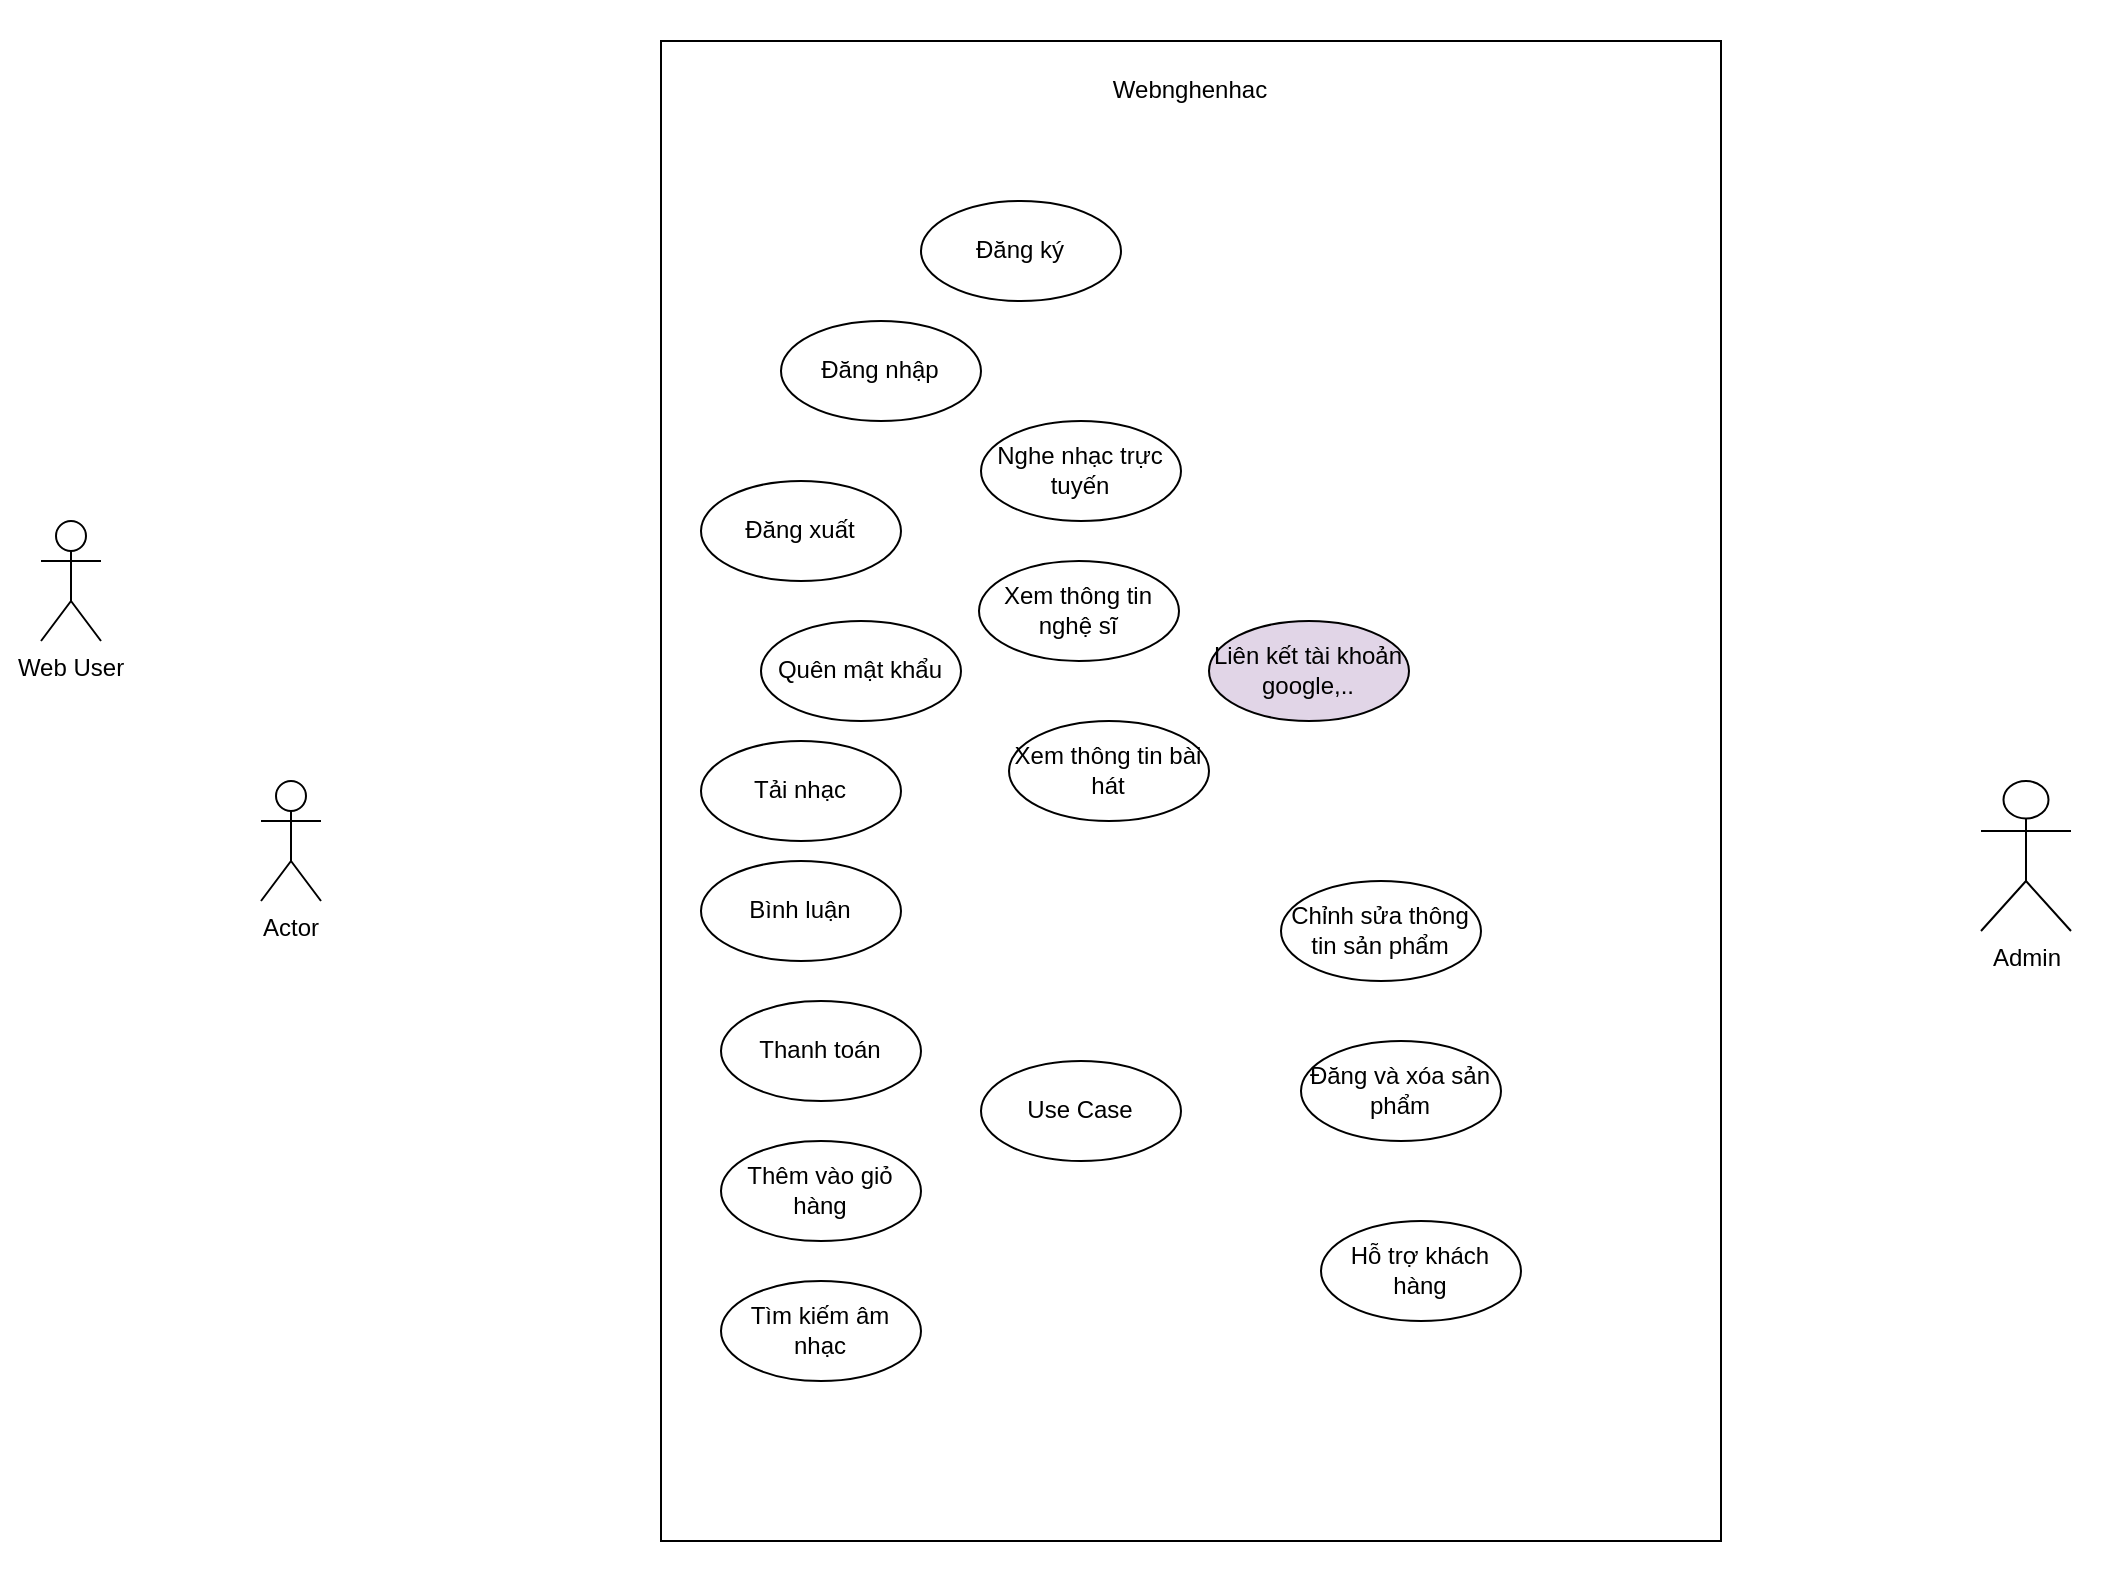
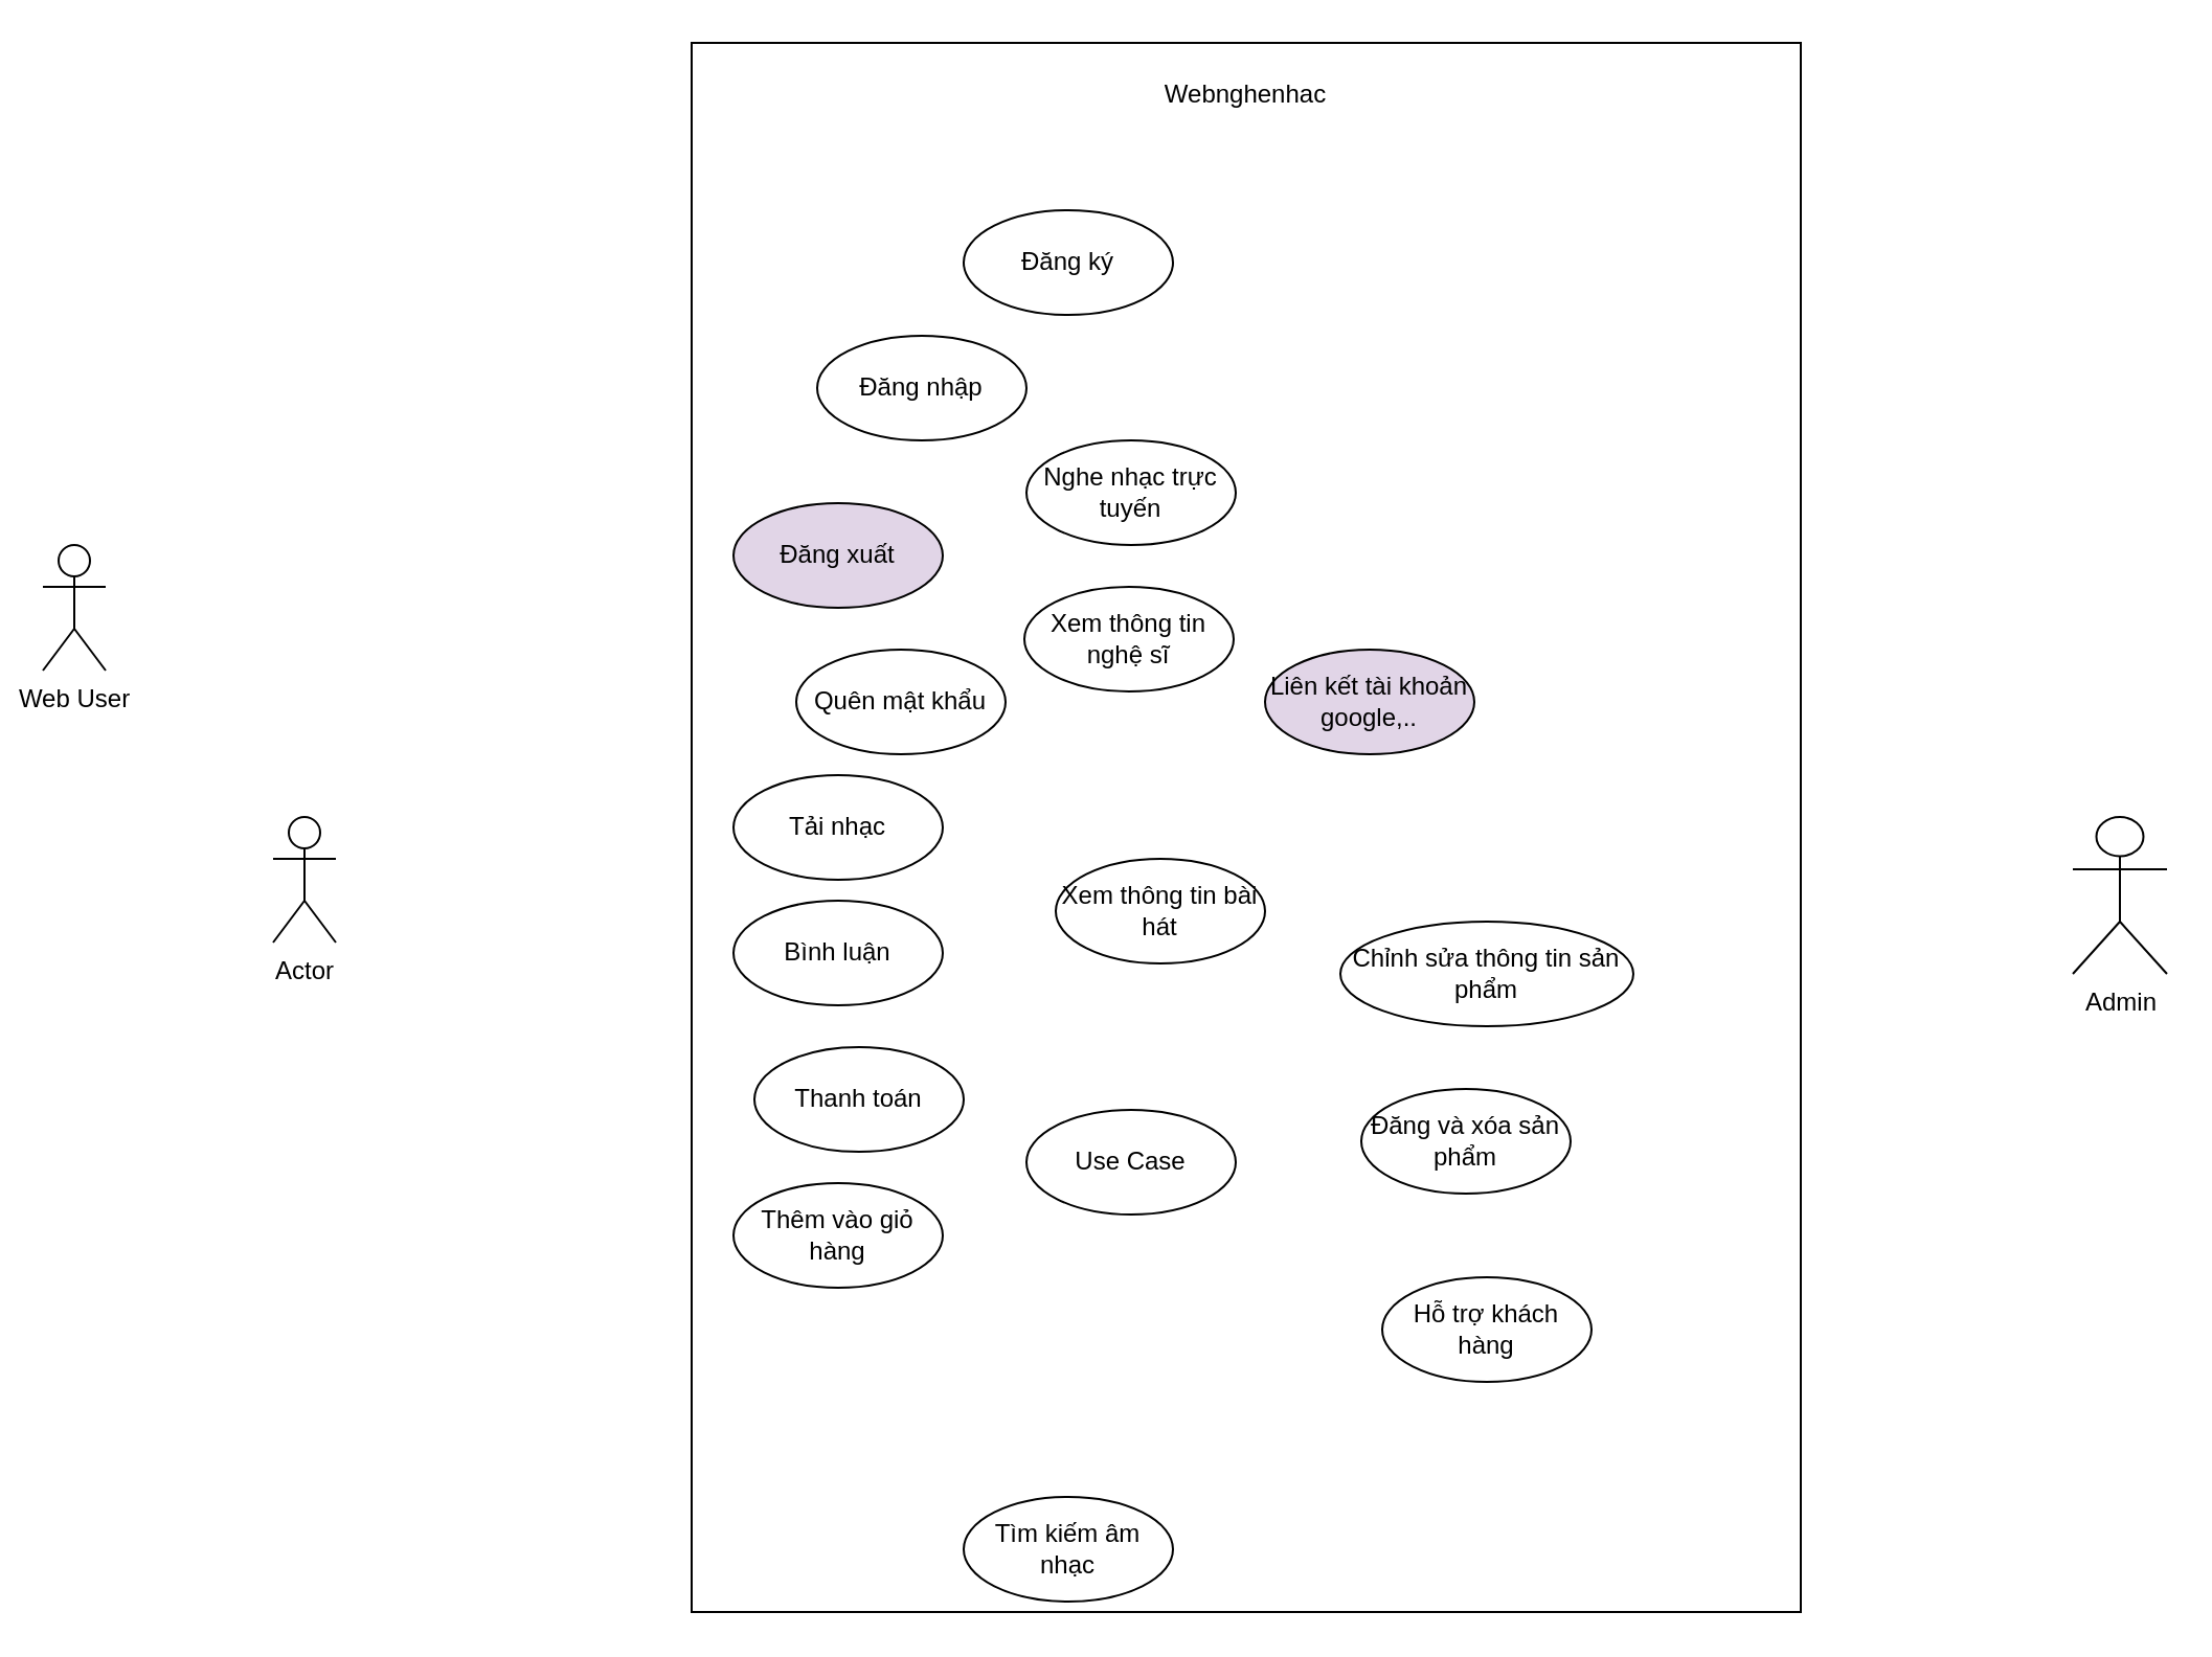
  <mxCell id="0" />
  <mxCell id="1" parent="0" />
  <mxCell id="2" value="Admin&lt;br&gt;" style="shape=umlActor;verticalLabelPosition=bottom;verticalAlign=top;html=1;" vertex="1" parent="1"><mxGeometry x="990" y="390" width="45" height="75" as="geometry" /></mxCell>
  <mxCell id="3" value="Web User&lt;br&gt;" style="shape=umlActor;verticalLabelPosition=bottom;verticalAlign=top;html=1;" vertex="1" parent="1"><mxGeometry x="20" y="260" width="30" height="60" as="geometry" /></mxCell>
  <mxCell id="4" value="Webnghenhac" style="html=1;whiteSpace=wrap;spacingBottom=700;" vertex="1" parent="1"><mxGeometry x="330" y="20" width="530" height="750" as="geometry" /></mxCell>
- <mxCell id="5" value="Chỉnh sửa thông tin sản phẩm" style="ellipse;whiteSpace=wrap;html=1;" vertex="1" parent="1"><mxGeometry x="640" y="440" width="100" height="50" as="geometry" /></mxCell>
+ <mxCell id="5" value="Chỉnh sửa thông tin sản phẩm" style="ellipse;whiteSpace=wrap;html=1;" vertex="1" parent="1"><mxGeometry x="640" y="440" width="140" height="50" as="geometry" /></mxCell>
  <mxCell id="6" value="Đăng ký" style="ellipse;whiteSpace=wrap;html=1;" vertex="1" parent="1"><mxGeometry x="460" y="100" width="100" height="50" as="geometry" /></mxCell>
  <mxCell id="7" value="Use Case" style="ellipse;whiteSpace=wrap;html=1;" vertex="1" parent="1"><mxGeometry x="490" y="530" width="100" height="50" as="geometry" /></mxCell>
  <mxCell id="8" value="Liên kết tài khoản google,.." style="ellipse;whiteSpace=wrap;html=1;fillColor=#e1d5e7;" vertex="1" parent="1"><mxGeometry x="604" y="310" width="100" height="50" as="geometry" /></mxCell>
- <mxCell id="9" value="Xem thông tin bài hát" style="ellipse;whiteSpace=wrap;html=1;" vertex="1" parent="1"><mxGeometry x="504" y="360" width="100" height="50" as="geometry" /></mxCell>
+ <mxCell id="9" value="Xem thông tin bài hát" style="ellipse;whiteSpace=wrap;html=1;" vertex="1" parent="1"><mxGeometry x="504" y="410" width="100" height="50" as="geometry" /></mxCell>
  <mxCell id="10" value="Xem thông tin nghệ sĩ" style="ellipse;whiteSpace=wrap;html=1;" vertex="1" parent="1"><mxGeometry x="489" y="280" width="100" height="50" as="geometry" /></mxCell>
  <mxCell id="11" value="Nghe nhạc trực tuyến" style="ellipse;whiteSpace=wrap;html=1;" vertex="1" parent="1"><mxGeometry x="490" y="210" width="100" height="50" as="geometry" /></mxCell>
- <mxCell id="12" value="Tìm kiếm âm nhạc" style="ellipse;whiteSpace=wrap;html=1;" vertex="1" parent="1"><mxGeometry x="360" y="640" width="100" height="50" as="geometry" /></mxCell>
- <mxCell id="13" value="Thêm vào giỏ hàng" style="ellipse;whiteSpace=wrap;html=1;" vertex="1" parent="1"><mxGeometry x="360" y="570" width="100" height="50" as="geometry" /></mxCell>
+ <mxCell id="12" value="Tìm kiếm âm nhạc" style="ellipse;whiteSpace=wrap;html=1;" vertex="1" parent="1"><mxGeometry x="460" y="715" width="100" height="50" as="geometry" /></mxCell>
+ <mxCell id="13" value="Thêm vào giỏ hàng" style="ellipse;whiteSpace=wrap;html=1;" vertex="1" parent="1"><mxGeometry x="350" y="565" width="100" height="50" as="geometry" /></mxCell>
  <mxCell id="14" value="Thanh toán" style="ellipse;whiteSpace=wrap;html=1;" vertex="1" parent="1"><mxGeometry x="360" y="500" width="100" height="50" as="geometry" /></mxCell>
  <mxCell id="15" value="Bình luận" style="ellipse;whiteSpace=wrap;html=1;" vertex="1" parent="1"><mxGeometry x="350" y="430" width="100" height="50" as="geometry" /></mxCell>
  <mxCell id="16" value="Tải nhạc" style="ellipse;whiteSpace=wrap;html=1;" vertex="1" parent="1"><mxGeometry x="350" y="370" width="100" height="50" as="geometry" /></mxCell>
  <mxCell id="17" value="Quên mật khẩu" style="ellipse;whiteSpace=wrap;html=1;" vertex="1" parent="1"><mxGeometry x="380" y="310" width="100" height="50" as="geometry" /></mxCell>
- <mxCell id="18" value="Đăng xuất" style="ellipse;whiteSpace=wrap;html=1;" vertex="1" parent="1"><mxGeometry x="350" y="240" width="100" height="50" as="geometry" /></mxCell>
+ <mxCell id="18" value="Đăng xuất" style="ellipse;whiteSpace=wrap;html=1;fillColor=#e1d5e7;" vertex="1" parent="1"><mxGeometry x="350" y="240" width="100" height="50" as="geometry" /></mxCell>
  <mxCell id="19" value="Đăng nhập" style="ellipse;whiteSpace=wrap;html=1;" vertex="1" parent="1"><mxGeometry x="390" y="160" width="100" height="50" as="geometry" /></mxCell>
  <mxCell id="20" value="Đăng và xóa sản phẩm" style="ellipse;whiteSpace=wrap;html=1;" vertex="1" parent="1"><mxGeometry x="650" y="520" width="100" height="50" as="geometry" /></mxCell>
  <mxCell id="21" value="Hỗ trợ khách hàng" style="ellipse;whiteSpace=wrap;html=1;" vertex="1" parent="1"><mxGeometry x="660" y="610" width="100" height="50" as="geometry" /></mxCell>
  <mxCell id="22" value="Actor" style="shape=umlActor;verticalLabelPosition=bottom;verticalAlign=top;html=1;" vertex="1" parent="1"><mxGeometry x="130" y="390" width="30" height="60" as="geometry" /></mxCell>
